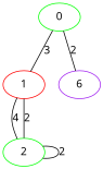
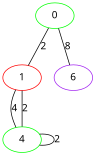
  graph {
    fontname="Noto Sans"
    node [color=green fontname="Noto Sans" weight=2]
    edge [fontname="Noto Sans"]
    1 [color=red weight=1]
    0
    n3 [color=purple label=6 weight=4]
-   2
+   2 [label=4]
    1 -- 2 [label=4]
    1 -- 2 [label=2]
-   0 -- 1 [label=3]
-   0 -- n3 [label=2]
+   0 -- 1 [label=2]
+   0 -- n3 [label=8]
    2 -- 2 [label=2]
  }
